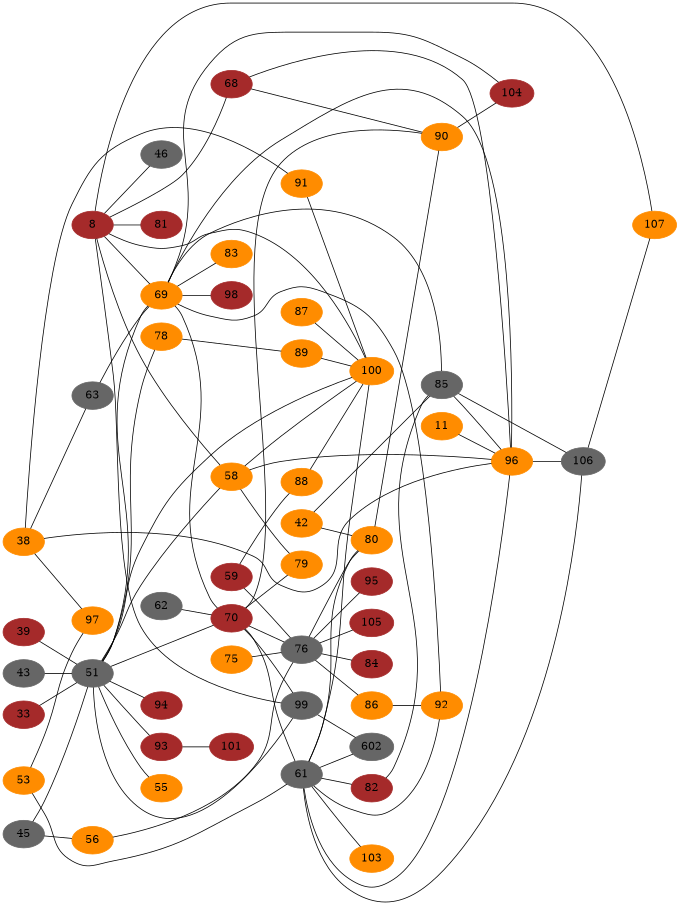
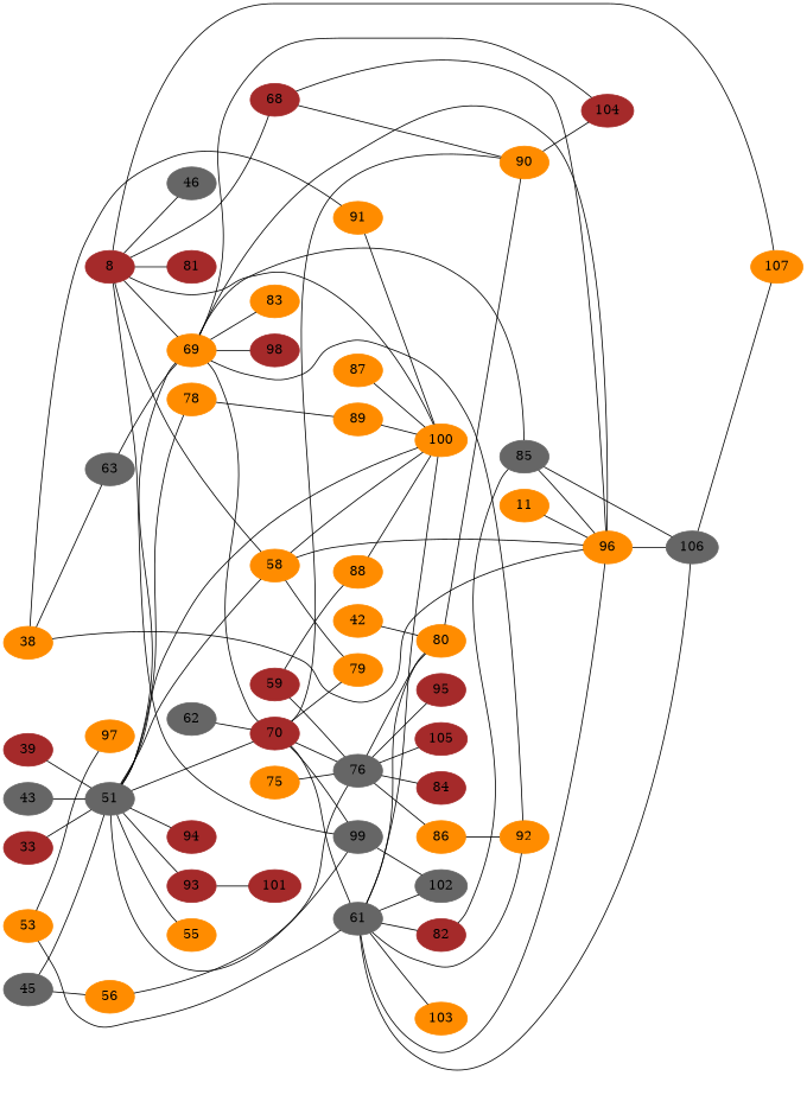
  graph {
    rankdir=LR
    node [color=darkorange style=filled]
    8 [color=brown super="+4"]
    46 [color=gray40]
    58 [super="+9"]
    68 [color=brown super="+12+66"]
    69 [super="+28+31"]
    81 [color=brown super="+77"]
    99 [color=gray40 super="+22+54"]
    100 [super="+35+73"]
    107 [super="+74"]
    96 [super="+6+61+21+10"]
    79
    90
    85 [color=gray40 super="+20"]
    70 [color=brown super="+40+67"]
    83
    92
    98 [color=brown]
    104 [color=brown]
-   102 [color=gray40 label=602]
+   102 [color=gray40]
    106 [color=gray40 super="+18+37"]
    11
    33 [color=brown super="+29"]
    51 [color=gray40 super="+23+50+19"]
    55
    78 [super="+7"]
    93 [color=brown]
    94 [color=brown]
    38 [super="+14"]
    63 [color=gray40]
    91 [super="+44+57"]
    97
    39 [color=brown]
    80 [super="+72+48"]
    42
    43 [color=gray40 super="+17"]
    45 [color=gray40]
    56
    76 [color=gray40 super="+47"]
    n39 [color=gray40 label=61 super="+41+64"]
    89
    101 [color=brown]
    82 [color=brown super="+25"]
    103
    53
    84 [color=brown]
    86
    95 [color=brown]
    105 [color=brown]
    59 [color=brown]
    88
    62 [color=gray40]
    75
    87
    8 -- 46
    8 -- 58
    8 -- 68 [weight=2]
    8 -- 69 [weight=2]
    8 -- 81 [weight=3]
    8 -- 99
    8 -- 100
    8 -- 107
    58 -- 100
    58 -- 96
    58 -- 79
    68 -- 96
    68 -- 90
    69 -- 96
    69 -- 85
    69 -- 70 [weight=2]
    69 -- 83
    69 -- 92
    69 -- 98
    69 -- 104
    99 -- 102
    96 -- 106 [weight=2]
    90 -- 104
    85 -- 96
    85 -- 106
    70 -- 99
    70 -- 79
    70 -- 90
    70 -- 76 [weight=2]
    70 -- n39 [weight=2]
    106 -- 107
    11 -- 96
    33 -- 51
    51 -- 58 [weight=2]
    51 -- 69 [weight=2]
    51 -- 99
    51 -- 100
    51 -- 70
    51 -- 55 [weight=2]
    51 -- 78
    51 -- 93 [weight=2]
    51 -- 94
    78 -- 89
    93 -- 101
    38 -- 96 [weight=3]
    38 -- 63
    38 -- 91
-   38 -- 97
    63 -- 69
    91 -- 100 [weight=2]
    39 -- 51
    80 -- 90
-   42 -- 85
    42 -- 80
    43 -- 51
    45 -- 51
    45 -- 56
    56 -- 76
    76 -- 80
    76 -- 84
    76 -- 86 [weight=2]
    76 -- 95
    76 -- 105
    n39 -- 100 [weight=2]
    n39 -- 96 [weight=2]
    n39 -- 92
    n39 -- 102
    n39 -- 106
    n39 -- 80 [weight=2]
    n39 -- 82
    n39 -- 103
    89 -- 100
    82 -- 85
    53 -- 97
    53 -- n39
    86 -- 92
    59 -- 76
    59 -- 88
    88 -- 100
    62 -- 70
    75 -- 76 [weight=2]
    87 -- 100
  }
